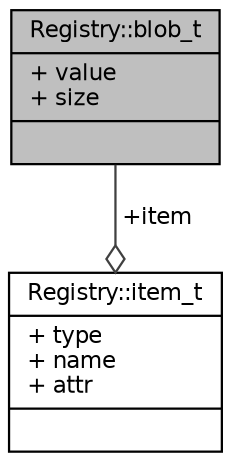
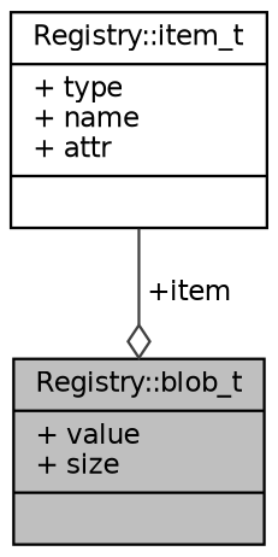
  digraph {
    node [color=black fontname=Helvetica fontsize=10 shape=record style=filled]
    n1 [fillcolor=grey75 fontcolor=black height=0.2 label="{Registry::blob_t\n|+ value\l+ size\l|}" width=0.4]
    n2 [fillcolor=white height=0.2 label="{Registry::item_t\n|+ type\l+ name\l+ attr\l|}" width=0.4]
-   n1 -> n2 [arrowhead=odiamond color=grey25 fontname=Helvetica fontsize=10 label=" +item" labelfontname=Helvetica labelfontsize=10 style=solid]
+   n2 -> n1 [arrowhead=odiamond color=grey25 fontname=Helvetica fontsize=10 label=" +item" labelfontname=Helvetica labelfontsize=10 style=solid]
  }
